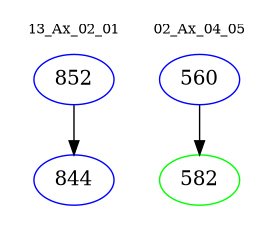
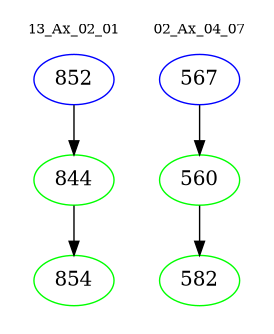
  digraph {
    node [color=blue]
    edge [color=black]
    n1 [label=852]
-   n2 [label=844]
-   n5 [label=560]
+   n2 [color=green label=844]
+   n3 [color=green label=854]
+   n4 [label=567]
+   n5 [color=green label=560]
    n6 [color=green label=582]
    subgraph cluster_1 {
      color=white
      fontsize=10
      label="13_Ax_02_01"
      n1
      n2
+     n3
    }
    subgraph cluster_2 {
      color=white
      fontsize=10
-     label="02_Ax_04_05"
+     label="02_Ax_04_07"
+     n4
      n5
      n6
    }
    n1 -> n2
+   n2 -> n3
+   n4 -> n5
    n5 -> n6
  }
